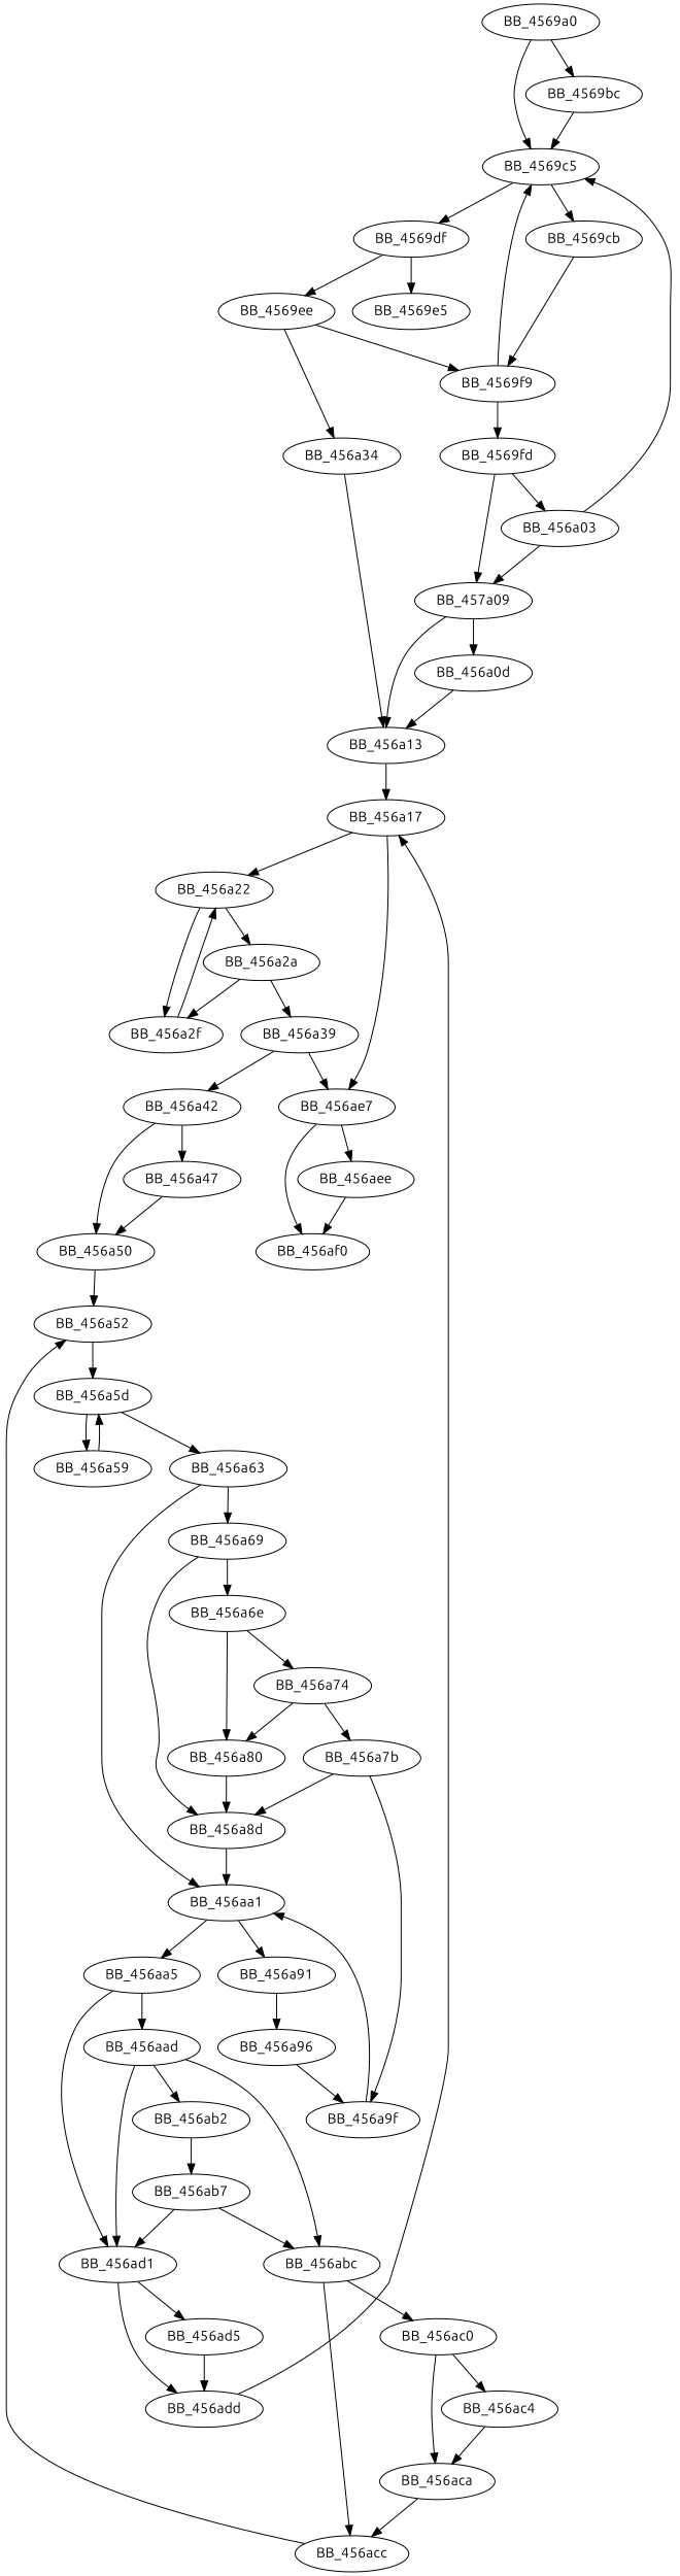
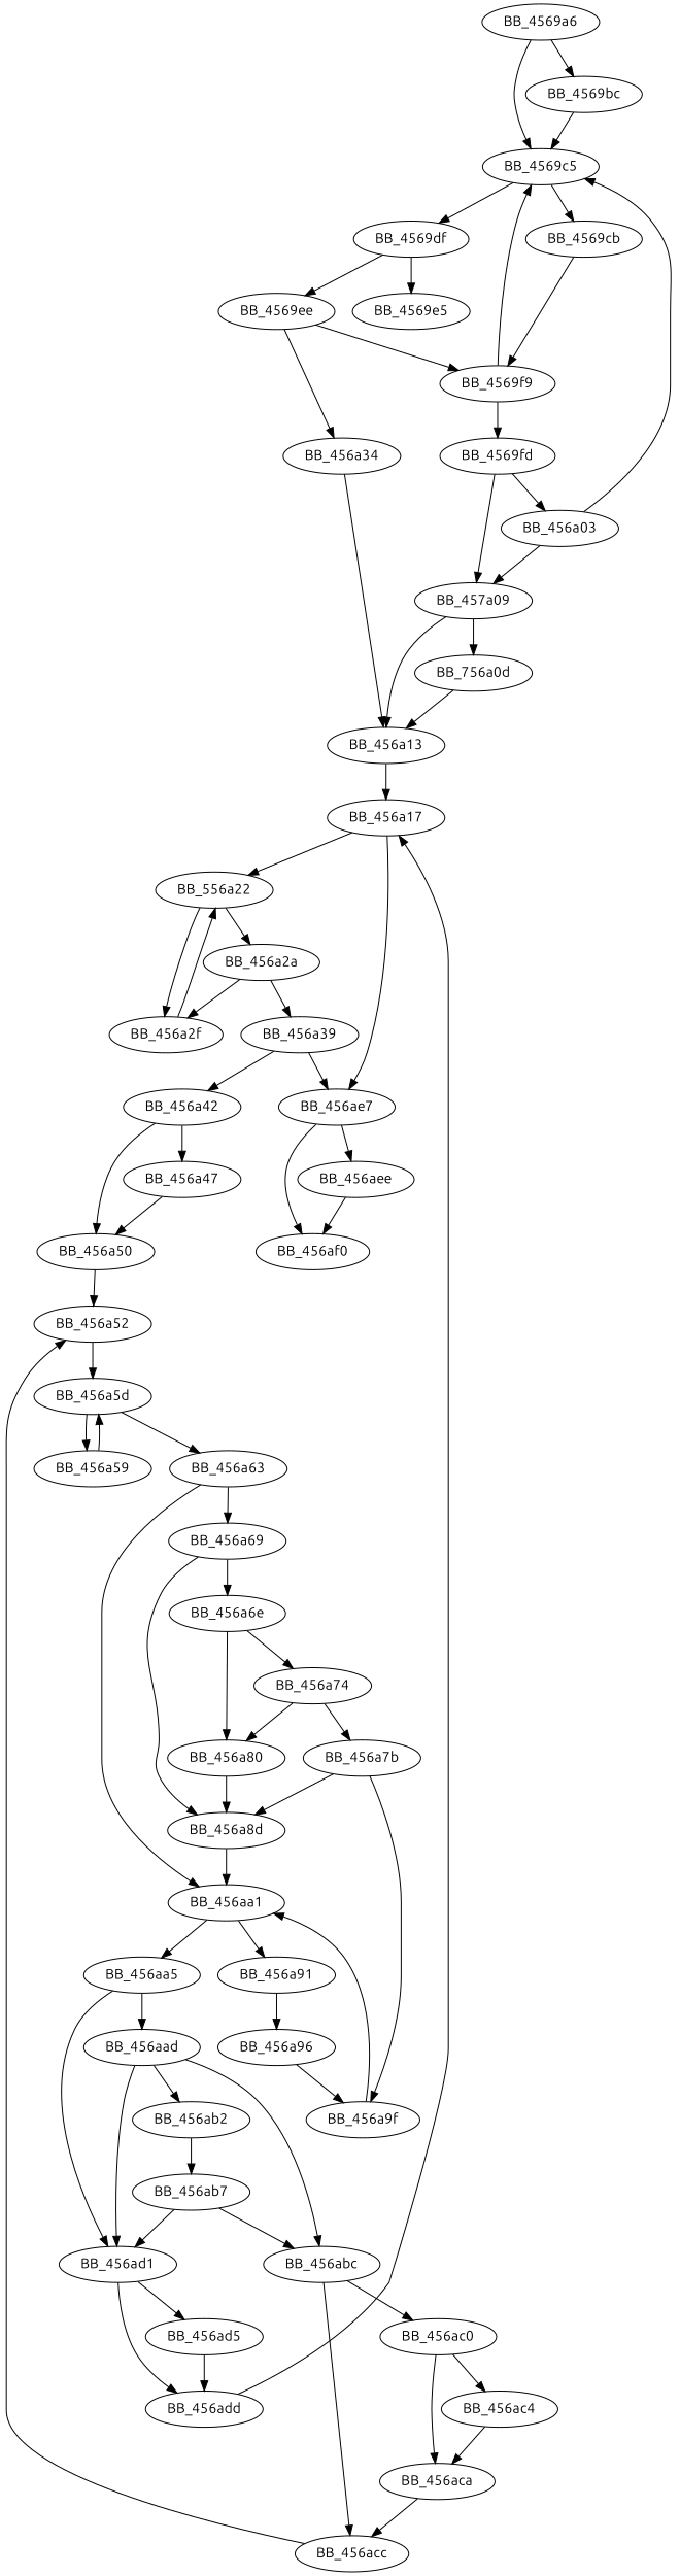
  digraph {
    fontname=Ubuntu
    node [fontname=Ubuntu]
    edge [fontname=Ubuntu]
-   BB_4569a0
+   BB_4569a0 [label=BB_4569a6]
    BB_4569bc
    BB_4569c5
    BB_4569cb
    BB_4569df
    BB_4569f9
    BB_4569e5
    BB_4569ee
    BB_4569fd
    BB_456a34
    BB_456a03
    n12 [label=BB_457a09]
    BB_456a13
    BB_456a17
-   BB_456a0d
-   BB_456a22
+   BB_456a0d [label=BB_756a0d]
+   BB_456a22 [label=BB_556a22]
    BB_456ae7
    BB_456a2a
    BB_456a2f
    BB_456aee
    BB_456af0
    BB_456a39
    BB_456a42
    BB_456a47
    BB_456a50
    BB_456a52
    BB_456a5d
    BB_456a59
    BB_456a63
    BB_456a69
    BB_456aa1
    BB_456a6e
    BB_456a8d
    BB_456a91
    BB_456aa5
    BB_456a74
    BB_456a80
    BB_456a96
    BB_456aad
    BB_456ad1
    BB_456a7b
    BB_456a9f
    BB_456ab2
    BB_456abc
    BB_456ad5
    BB_456add
    BB_456ab7
    BB_456ac0
    BB_456acc
    BB_456ac4
    BB_456aca
    BB_4569a0 -> BB_4569bc
    BB_4569a0 -> BB_4569c5
    BB_4569bc -> BB_4569c5
    BB_4569c5 -> BB_4569cb
    BB_4569c5 -> BB_4569df
    BB_4569cb -> BB_4569f9
    BB_4569df -> BB_4569e5
    BB_4569df -> BB_4569ee
    BB_4569f9 -> BB_4569c5
    BB_4569f9 -> BB_4569fd
    BB_4569ee -> BB_4569f9
    BB_4569ee -> BB_456a34
    BB_4569fd -> BB_456a03
    BB_4569fd -> n12
    BB_456a34 -> BB_456a13
    BB_456a03 -> BB_4569c5
    BB_456a03 -> n12
    n12 -> BB_456a13
    n12 -> BB_456a0d
    BB_456a13 -> BB_456a17
    BB_456a17 -> BB_456a22
    BB_456a17 -> BB_456ae7
    BB_456a0d -> BB_456a13
    BB_456a22 -> BB_456a2a
    BB_456a22 -> BB_456a2f
    BB_456ae7 -> BB_456aee
    BB_456ae7 -> BB_456af0
    BB_456a2a -> BB_456a2f
    BB_456a2a -> BB_456a39
    BB_456a2f -> BB_456a22
    BB_456aee -> BB_456af0
    BB_456a39 -> BB_456ae7
    BB_456a39 -> BB_456a42
    BB_456a42 -> BB_456a47
    BB_456a42 -> BB_456a50
    BB_456a47 -> BB_456a50
    BB_456a50 -> BB_456a52
    BB_456a52 -> BB_456a5d
    BB_456a5d -> BB_456a59
    BB_456a5d -> BB_456a63
    BB_456a59 -> BB_456a5d
    BB_456a63 -> BB_456a69
    BB_456a63 -> BB_456aa1
    BB_456a69 -> BB_456a6e
    BB_456a69 -> BB_456a8d
    BB_456aa1 -> BB_456a91
    BB_456aa1 -> BB_456aa5
    BB_456a6e -> BB_456a74
    BB_456a6e -> BB_456a80
    BB_456a8d -> BB_456aa1
    BB_456a91 -> BB_456a96
    BB_456aa5 -> BB_456aad
    BB_456aa5 -> BB_456ad1
    BB_456a74 -> BB_456a80
    BB_456a74 -> BB_456a7b
    BB_456a80 -> BB_456a8d
    BB_456a96 -> BB_456a9f
    BB_456aad -> BB_456ad1
    BB_456aad -> BB_456ab2
    BB_456aad -> BB_456abc
    BB_456ad1 -> BB_456ad5
    BB_456ad1 -> BB_456add
    BB_456a7b -> BB_456a8d
    BB_456a7b -> BB_456a9f
    BB_456a9f -> BB_456aa1
    BB_456ab2 -> BB_456ab7
    BB_456abc -> BB_456ac0
    BB_456abc -> BB_456acc
    BB_456ad5 -> BB_456add
    BB_456add -> BB_456a17
    BB_456ab7 -> BB_456ad1
    BB_456ab7 -> BB_456abc
    BB_456ac0 -> BB_456ac4
    BB_456ac0 -> BB_456aca
    BB_456acc -> BB_456a52
    BB_456ac4 -> BB_456aca
    BB_456aca -> BB_456acc
  }
